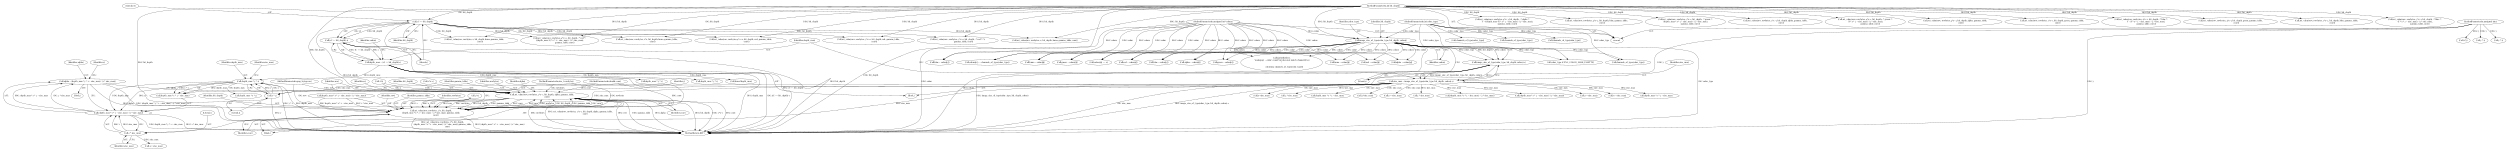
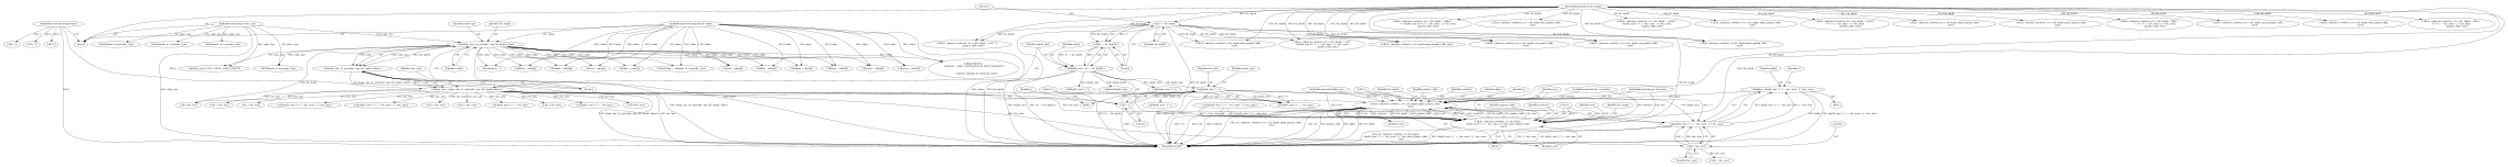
  digraph {
    fontname="Playfair Display"
    node [fontname="Playfair Display"]
    edge [fontname="Playfair Display"]
    n1 [label="(Call,alpha = (depth_max * y * 2 + size_max) / (2 * size_max))"]
    n2 [label="(Call,(depth_max * y * 2 + size_max) / (2 * size_max))"]
    n3 [label="(Call,set_value(row, rowbytes, 2*x+1, bit_depth, alpha, gamma_table,\n                  conv))"]
    n4 [label="(Block,)"]
    n5 [label="(MethodReturn,RET)"]
    n6 [label="(Call,2 * size_max)"]
    n7 [label="(Call,set_value(row, rowbytes, 2*x, bit_depth,\n (depth_max * x * 2 + size_max) / (2 * size_max), gamma_table,\n                  conv))"]
    n8 [label="(Block,)"]
    n9 [label="(Identifier,conv)"]
    n10 [label="(Identifier,size_max)"]
    n11 [label="(Call,x<=size_max)"]
    n12 [label="(Call,depth_max * y * 2)"]
    n13 [label="(Call,y * 2)"]
    n14 [label="(Call,depth_max * y * 2 + size_max)"]
    n15 [label="(Call,depth_max * x * 2)"]
    n16 [label="(Literal,2)"]
    n17 [label="(Call,depth_max = (1U << bit_depth)-1)"]
    n18 [label="(Call,(1U << bit_depth)-1)"]
    n19 [label="(Block,)"]
    n20 [label="(Call,depth_max * y * 2)"]
    n21 [label="(Call,depth_max * y * 2)"]
    n22 [label="(Call,luma*depth_max)"]
    n23 [label="(Literal,1)"]
    n24 [label="(Call,1U << bit_depth)"]
    n25 [label="(Call,set_value(row, rowbytes, x, bit_depth, luma, gamma_table,\n                     conv))"]
    n26 [label="(Call,set_value(row, rowbytes, 4*x+0, bit_depth, /* red */\n ((depth_max-Y) * x * 2 + size_max) / (2 * size_max),\n                  gamma_table, conv))"]
    n27 [label="(Call,set_value(row, rowbytes, 4*x+0, bit_depth, red, gamma_table,\n                     conv))"]
    n28 [label="(Call,set_value(row, rowbytes, 3*x+0, bit_depth, red, gamma_table,\n                     conv))"]
    n29 [label="(Identifier,bit_depth)"]
    n30 [label="(Call,set_value(row, rowbytes, 3*x+0, bit_depth, /* red */ Y,\n                     gamma_table, conv))"]
    n31 [label="(Call,set_value(row, rowbytes, x, bit_depth, luma, gamma_table, conv))"]
    n32 [label="(Call,set_value(row, rowbytes, 2*x, bit_depth, luma, gamma_table,\n                     conv))"]
    n33 [label="(Identifier,conv)"]
    n34 [label="(Call,image_size_of_type(color_type, bit_depth, colors))"]
    n35 [label="(Call,image_size_of_type(color_type, bit_depth, colors)-1)"]
    n36 [label="(Call,alpha = colors[4])"]
    n37 [label="(Call,red = colors[1])"]
    n38 [label="(Call,blue = colors[3])"]
    n39 [label="(Call,colors[0] == channels_of_type(color_type))"]
    n40 [label="(Call,color_type & PNG_COLOR_MASK_PALETTE)"]
    n41 [label="(Call,luma = colors[1])"]
    n42 [label="(Call,green = colors[2])"]
    n43 [label="(Call,colors[0] == 0)"]
    n44 [label="(Call,red = colors[1])"]
    n45 [label="(Identifier,colors)"]
    n46 [label="(Call,channels_of_type(color_type))"]
    n47 [label="(Call,blue = colors[3])"]
    n48 [label="(Call,alpha = colors[2])"]
    n49 [label="(Call,green = colors[2])"]
    n50 [label="(Call,fprintf(stderr,\n \"makepng: --color: count(%u) does not match channels(%u)\n\",\n\n          colors[0], channels_of_type(color_type)))"]
    n51 [label="(Call,luma = colors[1])"]
    n52 [label="(Call,size_max = image_size_of_type(color_type, bit_depth, colors)-1)"]
    n53 [label="(Literal,1)"]
    n54 [label="(MethodParameterIn,int color_type)"]
    n55 [label="(Call,channels_of_type(color_type))"]
    n56 [label="(Call,channels_of_type(color_type))"]
    n57 [label="(Call,channels_of_type(color_type))"]
    1000118
    n59 [label="(MethodParameterIn,int bit_depth)"]
    n60 [label="(Call,set_value(row, rowbytes, 4*x+3, bit_depth, /* alpha */\n                  Y + ((depth_max-Y) * x * 2 + size_max) / (2 * size_max),\n                  gamma_table, conv))"]
    n61 [label="(Call,set_value(row, rowbytes, 4*x+2, bit_depth, blue, gamma_table,\n                     conv))"]
    n62 [label="(Call,set_value(row, rowbytes, 3*x+1, bit_depth, /* green */\n (depth_max * x * 2 + size_max) / (2 * size_max),\n                  gamma_table, conv))"]
    n63 [label="(Call,set_value(row, rowbytes, 2*x+1, bit_depth, alpha, gamma_table,\n                     conv))"]
    n64 [label="(Call,set_value(row, rowbytes, 4*x+1, bit_depth, /* green */\n (Y * x * 2 + size_max) / (2 * size_max),\n                  gamma_table, conv))"]
    n65 [label="(Call,set_value(row, rowbytes, 4*x+3, bit_depth, alpha, gamma_table,\n                     conv))"]
    n66 [label="(Call,set_value(row, rowbytes, 3*x+1, bit_depth, green, gamma_table,\n                     conv))"]
    n67 [label="(Call,set_value(row, rowbytes, 4*x+2, bit_depth, /* blue */\n                  Y - (Y * x * 2 + size_max) / (2 * size_max),\n                  gamma_table, conv))"]
    n68 [label="(Call,set_value(row, rowbytes, 4*x+1, bit_depth, green, gamma_table,\n                     conv))"]
    n69 [label="(Call,set_value(row, rowbytes, 3*x+2, bit_depth, blue, gamma_table,\n                     conv))"]
    n70 [label="(Call,set_value(row, rowbytes, 3*x+2, bit_depth, /* blue */\n (Y * x * 2 + size_max) / (2 * size_max),\n                  gamma_table, conv))"]
    n71 [label="(MethodParameterIn,unsigned int *colors)"]
    n72 [label="(MethodParameterIn,unsigned int y)"]
    n73 [label="(Call,y * 2)"]
    n74 [label="(Call,2*y)"]
    n75 [label="(Call,y * 2)"]
    n76 [label="(Call,depth_max * y * 2 + size_max)"]
    n77 [label="(Call,2*size_max)"]
    n78 [label="(Call,x<=size_max)"]
    n79 [label="(Call,2 * size_max)"]
    n80 [label="(Call,(depth_max * y * 2 + size_max) / (2 * size_max))"]
    n81 [label="(Call,(depth_max * y * 2 + size_max) / (2 * size_max))"]
    n82 [label="(Call,x<=size_max)"]
    n83 [label="(Call,x<=size_max)"]
    n84 [label="(Call,depth_max * y * 2 + size_max)"]
    n85 [label="(Call,x<size_max)"]
    n86 [label="(Call,2 * size_max)"]
    n87 [label="(MethodParameterIn,size_t rowbytes)"]
    n88 [label="(Identifier,bit_depth)"]
    n89 [label="(Identifier,depth_max)"]
    n90 [label="(Literal,2)"]
    n91 [label="(MethodParameterIn,double conv)"]
    n92 [label="(Identifier,alpha)"]
    n93 [label="(Call,(depth_max * x * 2 + size_max) / (2 * size_max))"]
    n94 [label="(Identifier,size_max)"]
    n95 [label="(Identifier,x)"]
    n96 [label="(Identifier,y)"]
    n97 [label="(Identifier,alpha)"]
    n98 [label="(Identifier,size_max)"]
    n99 [label="(Literal,6U)"]
    n100 [label="(Identifier,x)"]
    n101 [label="(Identifier,row)"]
    n102 [label="(Identifier,color_type)"]
    n103 [label="(Identifier,gamma_table)"]
    n104 [label="(Call,2*x)"]
    n105 [label="(Identifier,rowbytes)"]
    n106 [label="(Identifier,depth_max)"]
    n107 [label="(Identifier,bit_depth)"]
    n108 [label="(Call,2*x)"]
    n109 [label="(MethodParameterIn,png_bytep row)"]
    n110 [label="(Identifier,row)"]
    n111 [label="(Call,2*x+1)"]
    n112 [label="(Identifier,gamma_table)"]
    n113 [label="(Identifier,rowbytes)"]
    n114 [label="(Identifier,bit_depth)"]
    n115 [label="(Identifier,colors)"]
    n1 -> n2 [label="CFG: "]
    n1 -> n3 [label="DDG: alpha"]
    n1 -> n4 [label="AST: "]
    n1 -> n5 [label="DDG: alpha"]
    n1 -> n5 [label="DDG: (depth_max * y * 2 + size_max) / (2 * size_max)"]
    n2 -> n1 [label="AST: "]
    n2 -> n1 [label="DDG: depth_max * y * 2 + size_max"]
    n2 -> n1 [label="DDG: 2 * size_max"]
    n2 -> n5 [label="DDG: 2 * size_max"]
    n2 -> n5 [label="DDG: depth_max * y * 2 + size_max"]
    n2 -> n6 [label="CFG: "]
    n3 -> n5 [label="DDG: set_value(row, rowbytes, 2*x+1, bit_depth, alpha, gamma_table,\n                  conv)"]
    n3 -> n5 [label="DDG: row"]
    n3 -> n5 [label="DDG: gamma_table"]
    n3 -> n5 [label="DDG: alpha"]
    n3 -> n5 [label="DDG: bit_depth"]
    n3 -> n5 [label="DDG: 2*x+1"]
    n3 -> n5 [label="DDG: conv"]
    n3 -> n5 [label="DDG: rowbytes"]
    n3 -> n7 [label="DDG: row"]
    n3 -> n7 [label="DDG: rowbytes"]
    n3 -> n7 [label="DDG: bit_depth"]
    n3 -> n7 [label="DDG: gamma_table"]
    n3 -> n7 [label="DDG: conv"]
    n3 -> n8 [label="AST: "]
    n3 -> n9 [label="CFG: "]
    n6 -> n2 [label="AST: "]
    n6 -> n2 [label="DDG: 2"]
    n6 -> n2 [label="DDG: size_max"]
    n6 -> n10 [label="CFG: "]
    n6 -> n11 [label="DDG: size_max"]
    n7 -> n3 [label="DDG: row"]
    n7 -> n3 [label="DDG: rowbytes"]
    n7 -> n3 [label="DDG: bit_depth"]
    n7 -> n3 [label="DDG: gamma_table"]
    n7 -> n3 [label="DDG: conv"]
    n7 -> n5 [label="DDG: set_value(row, rowbytes, 2*x, bit_depth,\n (depth_max * x * 2 + size_max) / (2 * size_max), gamma_table,\n                  conv)"]
    n7 -> n5 [label="DDG: (depth_max * x * 2 + size_max) / (2 * size_max)"]
    n7 -> n8 [label="AST: "]
    n7 -> n33 [label="CFG: "]
    n9 -> n3 [label="AST: "]
    n10 -> n6 [label="AST: "]
    n12 -> n2 [label="DDG: depth_max"]
    n12 -> n2 [label="DDG: y * 2"]
    n12 -> n5 [label="DDG: y * 2"]
    n12 -> n5 [label="DDG: depth_max"]
    n12 -> n13 [label="CFG: "]
    n12 -> n14 [label="AST: "]
    n12 -> n14 [label="DDG: depth_max"]
    n12 -> n14 [label="DDG: y * 2"]
    n12 -> n15 [label="DDG: depth_max"]
    n13 -> n5 [label="DDG: y"]
    n13 -> n12 [label="AST: "]
    n13 -> n12 [label="DDG: y"]
    n13 -> n12 [label="DDG: 2"]
    n13 -> n16 [label="CFG: "]
    n14 -> n2 [label="AST: "]
    n16 -> n13 [label="AST: "]
    n17 -> n5 [label="DDG: depth_max"]
    n17 -> n5 [label="DDG: (1U << bit_depth)-1"]
    n17 -> n12 [label="DDG: depth_max"]
    n17 -> n18 [label="CFG: "]
    n17 -> n19 [label="AST: "]
    n17 -> n20 [label="DDG: depth_max"]
    n17 -> n21 [label="DDG: depth_max"]
-   n17 -> n22 [label="DDG: depth_max"]
-   n18 -> n5 [label="DDG: 1U << bit_depth"]
+   n17 -> n22 [label="DDG: depth_depth"]
+   n111 -> n5 [label="DDG: 1U << bit_depth"]
    n18 -> n17 [label="AST: "]
    n18 -> n17 [label="DDG: 1U << bit_depth"]
    n18 -> n17 [label="DDG: 1"]
    n18 -> n23 [label="CFG: "]
    n23 -> n18 [label="AST: "]
    n23 -> n24 [label="CFG: "]
    n24 -> n5 [label="DDG: bit_depth"]
    n24 -> n7 [label="DDG: bit_depth"]
    n24 -> n18 [label="AST: "]
    n24 -> n18 [label="DDG: 1U"]
    n24 -> n18 [label="DDG: bit_depth"]
    n24 -> n25 [label="DDG: bit_depth"]
    n24 -> n26 [label="DDG: bit_depth"]
    n24 -> n27 [label="DDG: bit_depth"]
    n24 -> n28 [label="DDG: bit_depth"]
    n24 -> n29 [label="CFG: "]
    n24 -> n30 [label="DDG: bit_depth"]
    n24 -> n31 [label="DDG: bit_depth"]
    n24 -> n32 [label="DDG: bit_depth"]
    n29 -> n24 [label="AST: "]
    n33 -> n7 [label="AST: "]
    n34 -> n5 [label="DDG: colors"]
    n34 -> n35 [label="AST: "]
    n34 -> n35 [label="DDG: color_type"]
    n34 -> n35 [label="DDG: bit_depth"]
    n34 -> n35 [label="DDG: colors"]
    n34 -> n36 [label="DDG: colors"]
    n34 -> n37 [label="DDG: colors"]
    n34 -> n38 [label="DDG: colors"]
    n34 -> n39 [label="DDG: colors"]
    n34 -> n40 [label="DDG: color_type"]
    n34 -> n41 [label="DDG: colors"]
    n34 -> n42 [label="DDG: colors"]
    n34 -> n43 [label="DDG: colors"]
    n34 -> n44 [label="DDG: colors"]
    n34 -> n45 [label="CFG: "]
    n34 -> n46 [label="DDG: color_type"]
    n34 -> n47 [label="DDG: colors"]
    n34 -> n48 [label="DDG: colors"]
    n34 -> n49 [label="DDG: colors"]
    n34 -> n50 [label="DDG: colors"]
    n34 -> n51 [label="DDG: colors"]
    n35 -> n5 [label="DDG: image_size_of_type(color_type, bit_depth, colors)"]
    n35 -> n52 [label="AST: "]
    n35 -> n52 [label="DDG: image_size_of_type(color_type, bit_depth, colors)"]
    n35 -> n52 [label="DDG: 1"]
    n35 -> n53 [label="CFG: "]
    n45 -> n34 [label="AST: "]
    n52 -> n2 [label="DDG: size_max"]
    n52 -> n5 [label="DDG: size_max"]
    n52 -> n5 [label="DDG: image_size_of_type(color_type, bit_depth, colors)-1"]
    n52 -> n6 [label="DDG: size_max"]
    n52 -> n14 [label="DDG: size_max"]
    n52 -> n19 [label="AST: "]
    n52 -> n35 [label="CFG: "]
    n52 -> n76 [label="DDG: size_max"]
    n52 -> n77 [label="DDG: size_max"]
    n52 -> n78 [label="DDG: size_max"]
    n52 -> n79 [label="DDG: size_max"]
    n52 -> n80 [label="DDG: size_max"]
    n52 -> n81 [label="DDG: size_max"]
    n52 -> n82 [label="DDG: size_max"]
    n52 -> n83 [label="DDG: size_max"]
    n52 -> n84 [label="DDG: size_max"]
    n52 -> n85 [label="DDG: size_max"]
    n52 -> n86 [label="DDG: size_max"]
    n53 -> n34 [label="CFG: "]
    n53 -> n35 [label="AST: "]
    n54 -> n5 [label="DDG: color_type"]
    n54 -> n34 [label="DDG: color_type"]
    n54 -> n40 [label="DDG: color_type"]
    n54 -> n46 [label="DDG: color_type"]
    n54 -> n55 [label="DDG: color_type"]
    n54 -> n56 [label="DDG: color_type"]
    n54 -> n57 [label="DDG: color_type"]
    n54 -> 1000118 [label="AST: "]
    n59 -> n3 [label="DDG: bit_depth"]
    n59 -> n5 [label="DDG: bit_depth"]
    n59 -> n7 [label="DDG: bit_depth"]
    n59 -> n24 [label="DDG: bit_depth"]
    n59 -> n25 [label="DDG: bit_depth"]
    n59 -> n26 [label="DDG: bit_depth"]
    n59 -> n27 [label="DDG: bit_depth"]
    n59 -> n28 [label="DDG: bit_depth"]
    n59 -> n30 [label="DDG: bit_depth"]
    n59 -> n31 [label="DDG: bit_depth"]
    n59 -> n32 [label="DDG: bit_depth"]
-   n59 -> n34 [label="DDG: bit_depth"]
+   n85 -> n34 [label="DDG: bit_depth"]
    n59 -> 1000118 [label="AST: "]
    n59 -> n60 [label="DDG: bit_depth"]
    n59 -> n61 [label="DDG: bit_depth"]
    n59 -> n62 [label="DDG: bit_depth"]
    n59 -> n63 [label="DDG: bit_depth"]
    n59 -> n64 [label="DDG: bit_depth"]
    n59 -> n65 [label="DDG: bit_depth"]
    n59 -> n66 [label="DDG: bit_depth"]
    n59 -> n67 [label="DDG: bit_depth"]
    n59 -> n68 [label="DDG: bit_depth"]
    n59 -> n69 [label="DDG: bit_depth"]
    n59 -> n70 [label="DDG: bit_depth"]
    n71 -> n5 [label="DDG: colors"]
    n71 -> n34 [label="DDG: colors"]
    n71 -> n36 [label="DDG: colors"]
    n71 -> n37 [label="DDG: colors"]
    n71 -> n38 [label="DDG: colors"]
    n71 -> n39 [label="DDG: colors"]
    n71 -> n41 [label="DDG: colors"]
    n71 -> n42 [label="DDG: colors"]
    n71 -> n43 [label="DDG: colors"]
    n71 -> n44 [label="DDG: colors"]
    n71 -> n47 [label="DDG: colors"]
    n71 -> n48 [label="DDG: colors"]
    n71 -> n49 [label="DDG: colors"]
    n71 -> n50 [label="DDG: colors"]
    n71 -> n51 [label="DDG: colors"]
    n71 -> 1000118 [label="AST: "]
    n72 -> n5 [label="DDG: y"]
    n72 -> n13 [label="DDG: y"]
    n72 -> 1000118 [label="AST: "]
    n72 -> n73 [label="DDG: y"]
    n72 -> n74 [label="DDG: y"]
    n72 -> n75 [label="DDG: y"]
    n87 -> n3 [label="DDG: rowbytes"]
    n87 -> n7 [label="DDG: rowbytes"]
    n88 -> n34 [label="AST: "]
    n89 -> n17 [label="AST: "]
    n89 -> n52 [label="CFG: "]
    n90 -> n6 [label="AST: "]
    n91 -> n3 [label="DDG: conv"]
    n91 -> n7 [label="DDG: conv"]
    n92 -> n1 [label="AST: "]
    n93 -> n7 [label="AST: "]
    n93 -> n7 [label="DDG: depth_max * x * 2 + size_max"]
    n93 -> n7 [label="DDG: 2 * size_max"]
    n94 -> n12 [label="CFG: "]
    n95 -> n1 [label="CFG: "]
    n96 -> n13 [label="AST: "]
    n97 -> n3 [label="AST: "]
    n98 -> n52 [label="AST: "]
    n99 -> n24 [label="AST: "]
    n100 -> n3 [label="CFG: "]
    n101 -> n7 [label="AST: "]
    n102 -> n34 [label="AST: "]
    n103 -> n7 [label="AST: "]
    n104 -> n3 [label="DDG: 2"]
    n104 -> n3 [label="DDG: x"]
    n105 -> n7 [label="AST: "]
    n106 -> n12 [label="AST: "]
    n107 -> n3 [label="AST: "]
    n108 -> n7 [label="AST: "]
    n108 -> n7 [label="DDG: 2"]
    n108 -> n7 [label="DDG: x"]
    n109 -> n3 [label="DDG: row"]
    n109 -> n7 [label="DDG: row"]
    n110 -> n3 [label="AST: "]
    n110 -> n7 [label="CFG: "]
    n111 -> n3 [label="AST: "]
    n112 -> n3 [label="AST: "]
    n113 -> n3 [label="AST: "]
    n114 -> n7 [label="AST: "]
    n115 -> n17 [label="CFG: "]
  }
